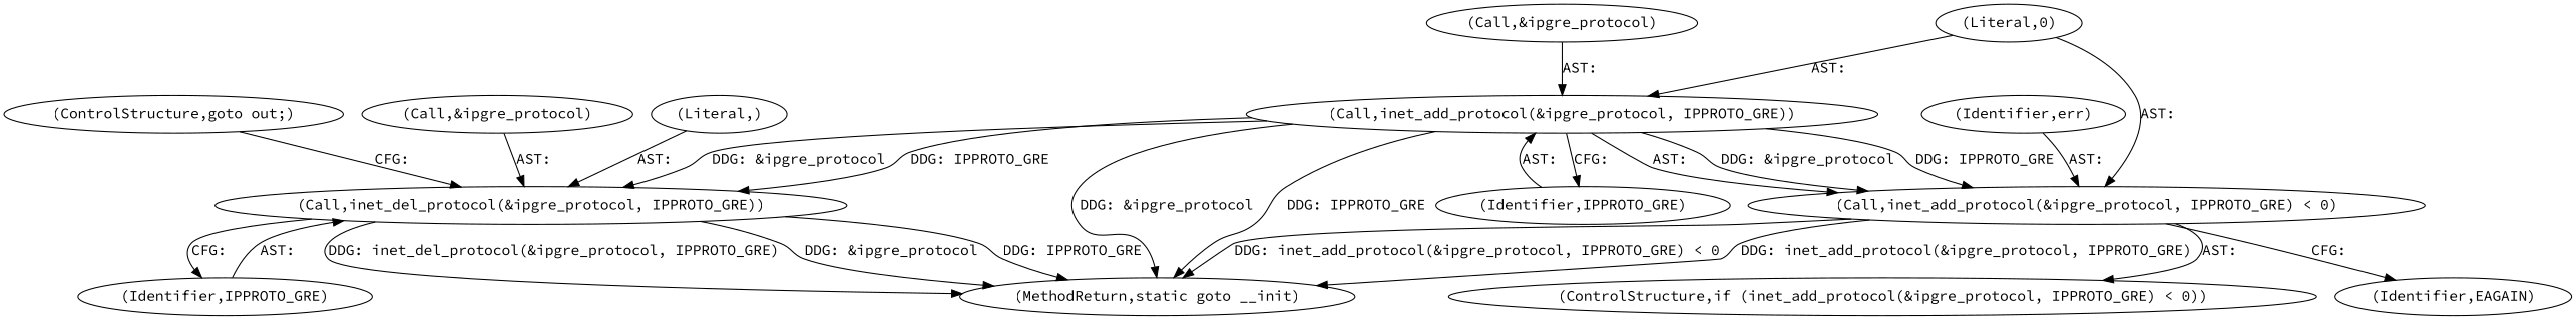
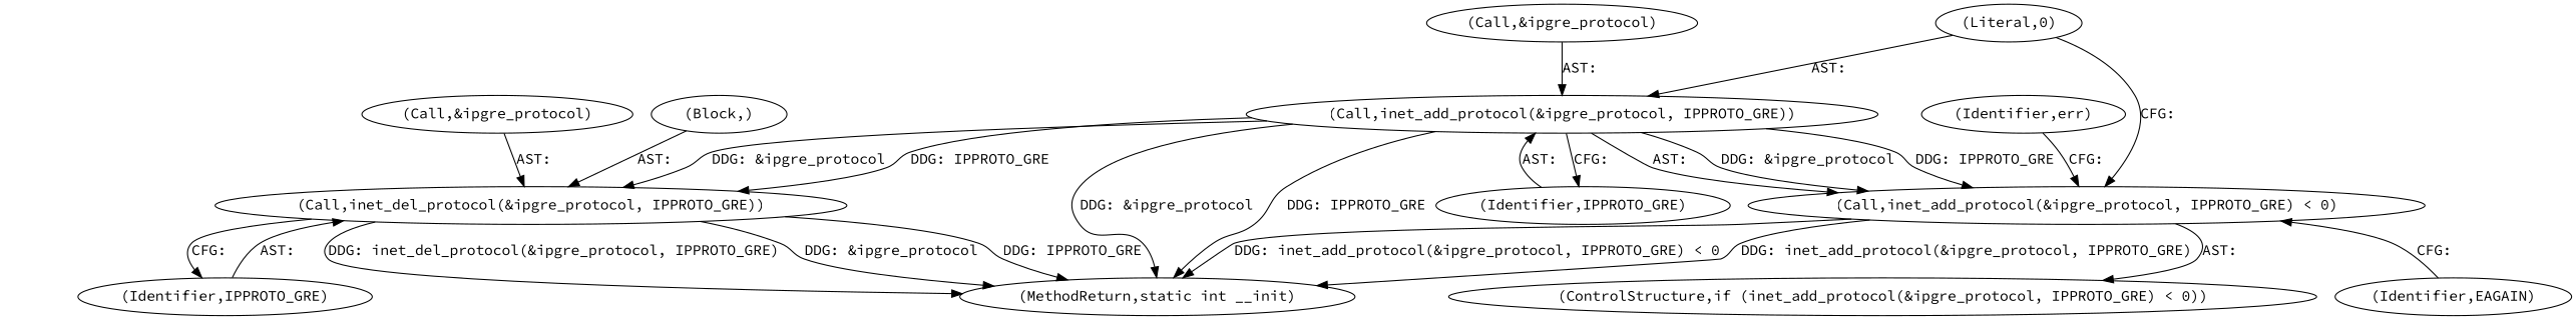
  digraph {
    fontname="Source Code Pro"
    node [fontname="Source Code Pro"]
    edge [fontname="Source Code Pro"]
    n1 [label="(Call,inet_add_protocol(&ipgre_protocol, IPPROTO_GRE))"]
    n2 [label="(Call,inet_add_protocol(&ipgre_protocol, IPPROTO_GRE) < 0)"]
    n3 [label="(Call,inet_del_protocol(&ipgre_protocol, IPPROTO_GRE))"]
-   n4 [label="(MethodReturn,static goto __init)"]
+   n4 [label="(MethodReturn,static int __init)"]
    n5 [label="(Identifier,IPPROTO_GRE)"]
    n6 [label="(ControlStructure,if (inet_add_protocol(&ipgre_protocol, IPPROTO_GRE) < 0))"]
    n7 [label="(Identifier,IPPROTO_GRE)"]
    n8 [label="(Literal,0)"]
-   n9 [label="(Literal,)"]
+   n9 [label="(Block,)"]
    n10 [label="(Call,&ipgre_protocol)"]
    n11 [label="(Identifier,EAGAIN)"]
-   n12 [label="(ControlStructure,goto out;)"]
    n13 [label="(Call,&ipgre_protocol)"]
    n14 [label="(Identifier,err)"]
    n1 -> n2 [label="AST: "]
    n1 -> n2 [label="DDG: &ipgre_protocol"]
    n1 -> n2 [label="DDG: IPPROTO_GRE"]
    n1 -> n3 [label="DDG: &ipgre_protocol"]
    n1 -> n3 [label="DDG: IPPROTO_GRE"]
    n1 -> n4 [label="DDG: &ipgre_protocol"]
    n1 -> n4 [label="DDG: IPPROTO_GRE"]
    n1 -> n5 [label="CFG: "]
    n2 -> n4 [label="DDG: inet_add_protocol(&ipgre_protocol, IPPROTO_GRE) < 0"]
    n2 -> n4 [label="DDG: inet_add_protocol(&ipgre_protocol, IPPROTO_GRE)"]
    n2 -> n6 [label="AST: "]
    n3 -> n4 [label="DDG: inet_del_protocol(&ipgre_protocol, IPPROTO_GRE)"]
    n3 -> n4 [label="DDG: &ipgre_protocol"]
    n3 -> n4 [label="DDG: IPPROTO_GRE"]
    n3 -> n7 [label="CFG: "]
    n5 -> n1 [label="AST: "]
    n7 -> n3 [label="AST: "]
    n8 -> n1 [label="AST: "]
-   n8 -> n2 [label="AST: "]
+   n8 -> n2 [label="CFG: "]
    n9 -> n3 [label="AST: "]
    n10 -> n1 [label="AST: "]
-   n2 -> n11 [label="CFG: "]
-   n12 -> n3 [label="CFG: "]
+   n11 -> n2 [label="CFG: "]
    n13 -> n3 [label="AST: "]
-   n14 -> n2 [label="AST: "]
+   n14 -> n2 [label="CFG: "]
  }
